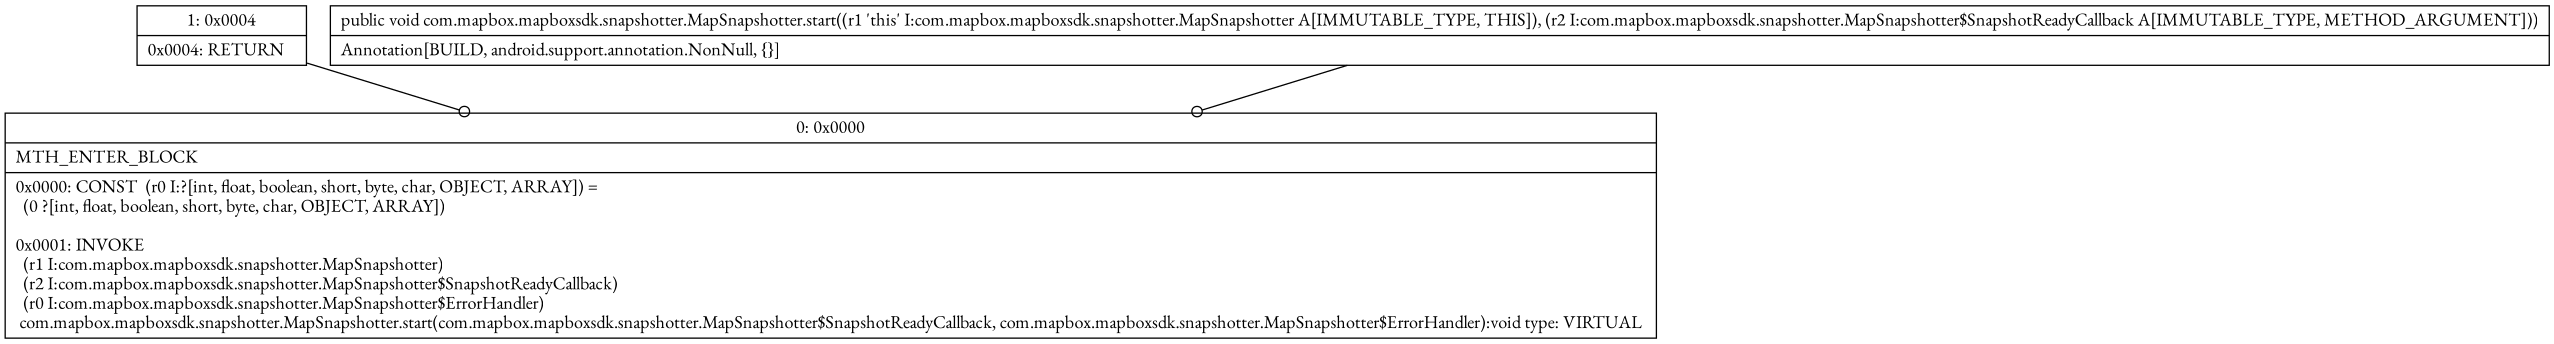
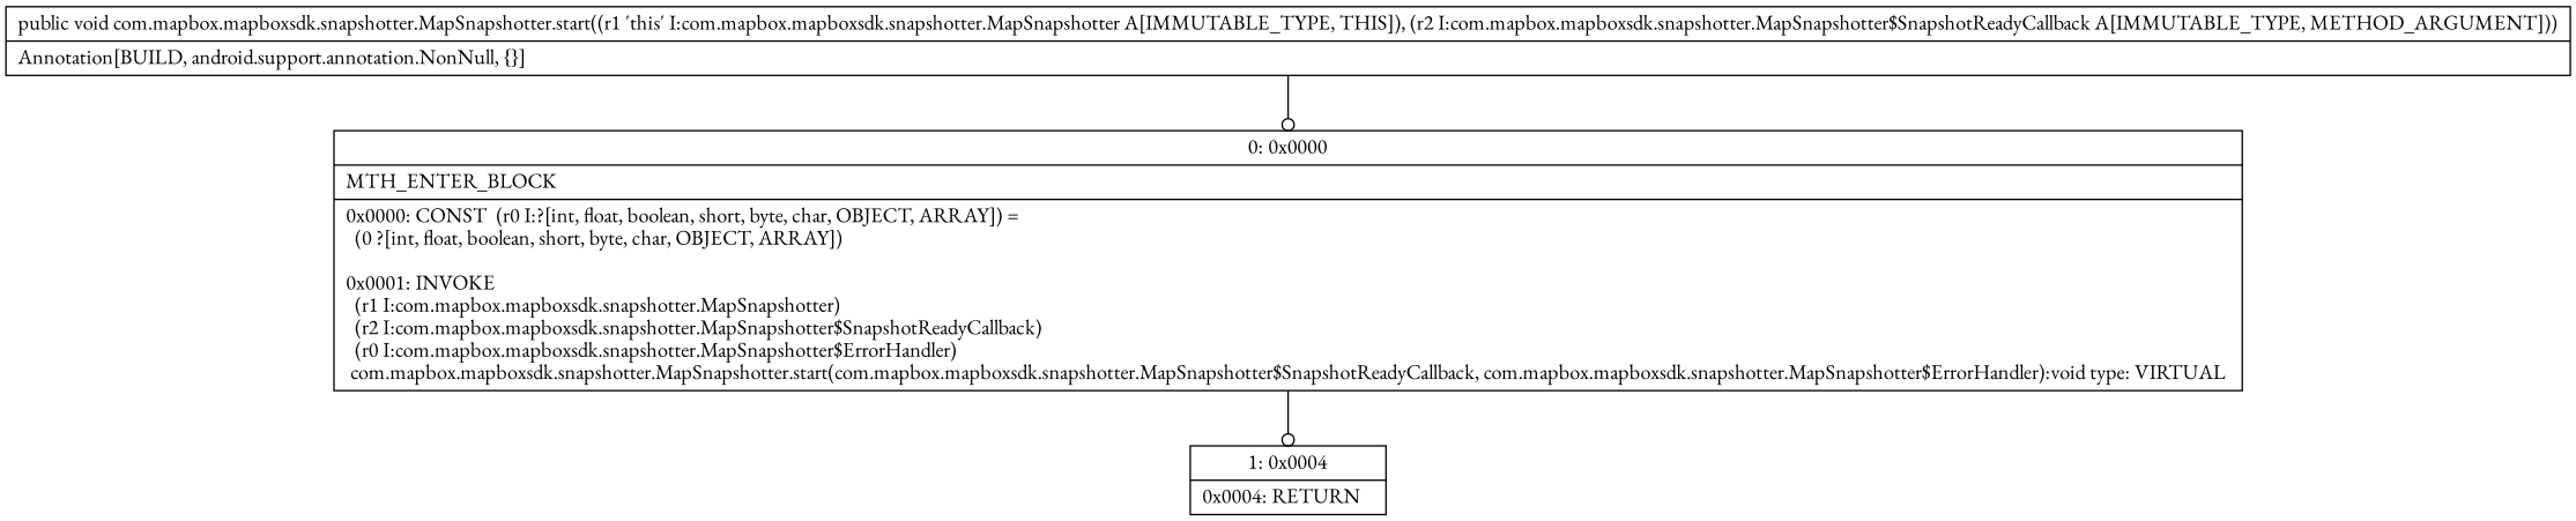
  digraph {
    fontname="EB Garamond"
    node [shape=record fontname="EB Garamond"]
    edge [arrowhead=odot fontname="EB Garamond"]
    n1 [label="{0\:\ 0x0000|MTH_ENTER_BLOCK\l|0x0000: CONST  (r0 I:?[int, float, boolean, short, byte, char, OBJECT, ARRAY]) = \l  (0 ?[int, float, boolean, short, byte, char, OBJECT, ARRAY])\l \l0x0001: INVOKE  \l  (r1 I:com.mapbox.mapboxsdk.snapshotter.MapSnapshotter)\l  (r2 I:com.mapbox.mapboxsdk.snapshotter.MapSnapshotter$SnapshotReadyCallback)\l  (r0 I:com.mapbox.mapboxsdk.snapshotter.MapSnapshotter$ErrorHandler)\l com.mapbox.mapboxsdk.snapshotter.MapSnapshotter.start(com.mapbox.mapboxsdk.snapshotter.MapSnapshotter$SnapshotReadyCallback, com.mapbox.mapboxsdk.snapshotter.MapSnapshotter$ErrorHandler):void type: VIRTUAL \l}"]
    n2 [label="{1\:\ 0x0004|0x0004: RETURN   \l}"]
    n3 [label="{public void com.mapbox.mapboxsdk.snapshotter.MapSnapshotter.start((r1 'this' I:com.mapbox.mapboxsdk.snapshotter.MapSnapshotter A[IMMUTABLE_TYPE, THIS]), (r2 I:com.mapbox.mapboxsdk.snapshotter.MapSnapshotter$SnapshotReadyCallback A[IMMUTABLE_TYPE, METHOD_ARGUMENT]))  | Annotation[BUILD, android.support.annotation.NonNull, \{\}]\l}"]
-   n2 -> n1
+   n1 -> n2
    n3 -> n1
  }
